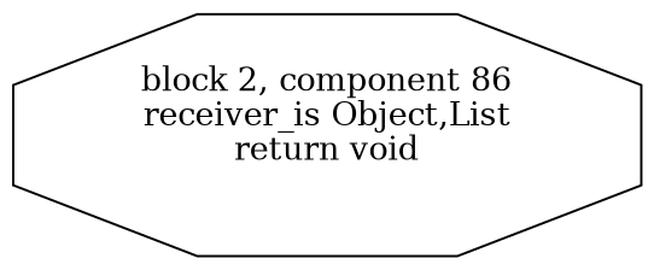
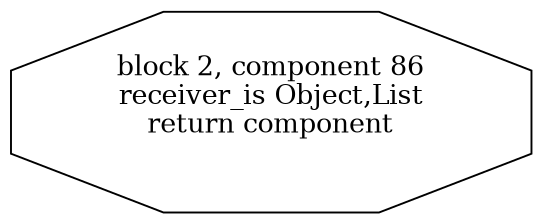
  digraph {
-   n1 [label="block 2, component 86\nreceiver_is Object,List\nreturn void\n\n" shape=octagon style=filled fillcolor=white]
+   n1 [label="block 2, component 86\nreceiver_is Object,List\nreturn component\n\n" shape=octagon style=filled fillcolor=white]
  }
